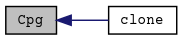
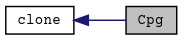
  digraph {
    rankdir=LR
    fontname="Courier Prime"
    node [color=black fontname="Courier Prime" fontsize=10 shape=record]
    n1 [fillcolor=grey75 fontcolor=black height=0.2 label=Cpg style=filled width=0.4]
    n2 [height=0.2 label=clone width=0.4]
-   n1 -> n2 [color=midnightblue dir=back fontname="Courier Prime" fontsize=10 labelfontname=Helvetica labelfontsize=10 style=solid]
+   n2 -> n1 [color=midnightblue dir=back fontname="Courier Prime" fontsize=10 labelfontname=Helvetica labelfontsize=10 style=solid]
  }
